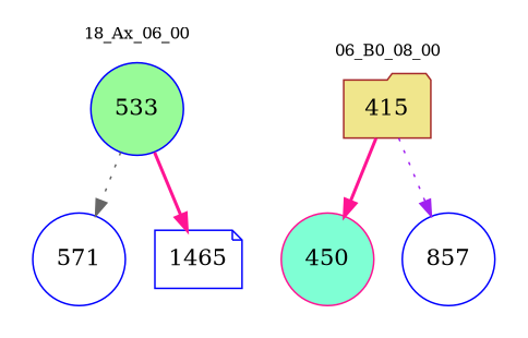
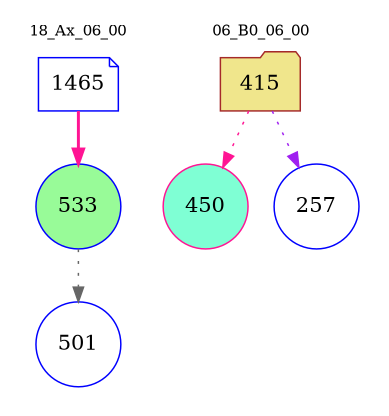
  digraph {
    node [color=blue fillcolor=white shape=circle style=filled]
    edge [color=deeppink style=dotted]
    n1 [fillcolor=palegreen label=533]
-   n2 [label=571]
+   n2 [label=501]
    n3 [label=1465 shape=note]
    n4 [color=brown fillcolor=khaki label=415 shape=folder]
    n5 [color=deeppink fillcolor=aquamarine label=450]
-   n6 [label=857]
+   n6 [label=257]
    subgraph cluster_1 {
      color=white
      fontsize=10
      label="18_Ax_06_00"
      n1
      n2
      n3
    }
    subgraph cluster_2 {
      color=white
      fontsize=10
-     label="06_B0_08_00"
+     label="06_B0_06_00"
      n4
      n5
      n6
    }
    n1 -> n2 [color=gray40]
-   n1 -> n3 [style=bold]
-   n4 -> n5 [style=bold]
+   n3 -> n1 [style=bold]
+   n4 -> n5
    n4 -> n6 [color=purple]
  }
